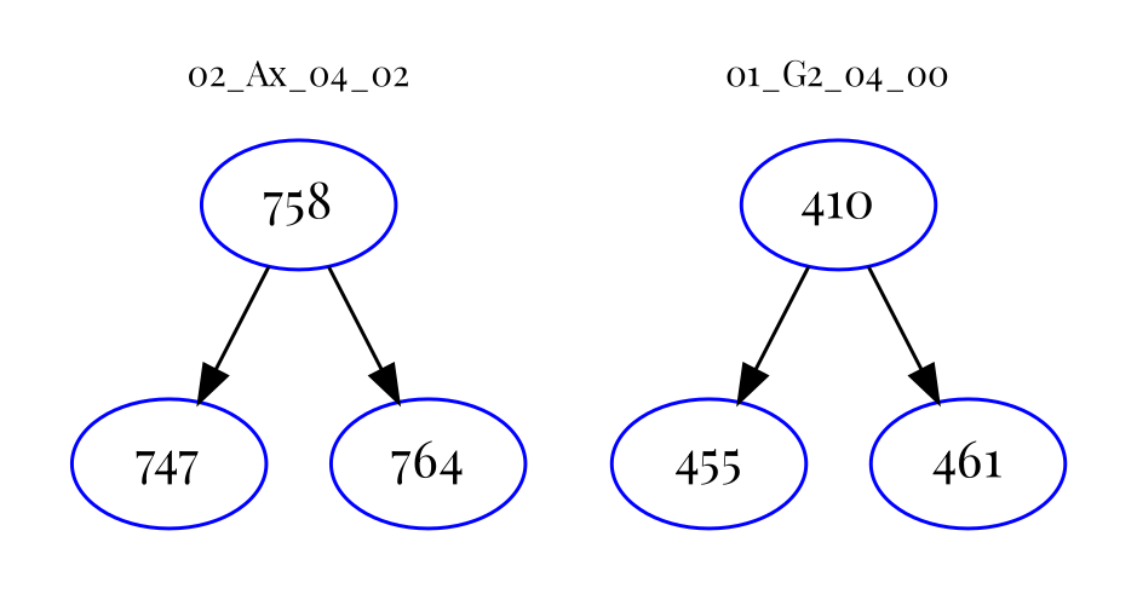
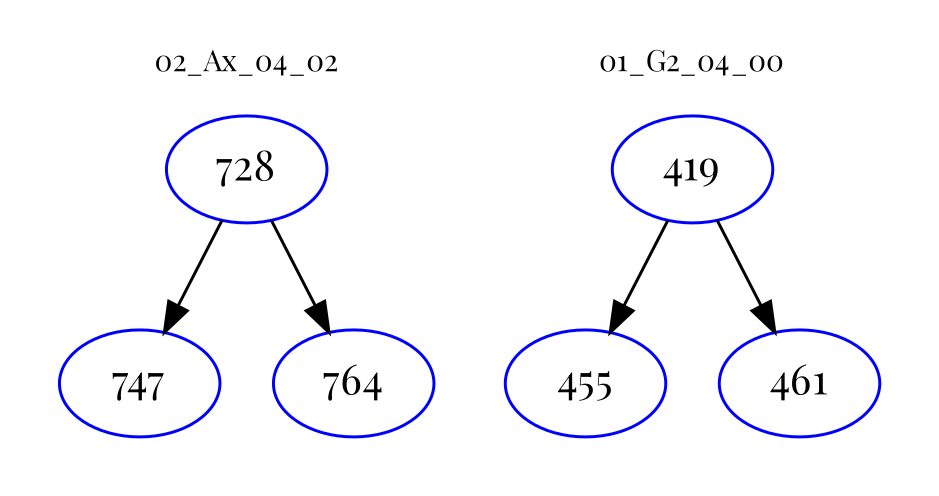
  digraph {
    fontname="Playfair Display"
    node [color=blue fontname="Playfair Display"]
    edge [color=black fontname="Playfair Display"]
-   n1 [label=758]
+   n1 [label=728]
    n2 [label=747]
    n3 [label=764]
-   n4 [label=410]
+   n4 [label=419]
    n5 [label=455]
    n6 [label=461]
    subgraph cluster_1 {
      color=white
      fontsize=10
      label="02_Ax_04_02"
      n1
      n2
      n3
    }
    subgraph cluster_2 {
      color=white
      fontsize=10
      label="01_G2_04_00"
      n4
      n5
      n6
    }
    n1 -> n2
    n1 -> n3
    n4 -> n5
    n4 -> n6
  }
